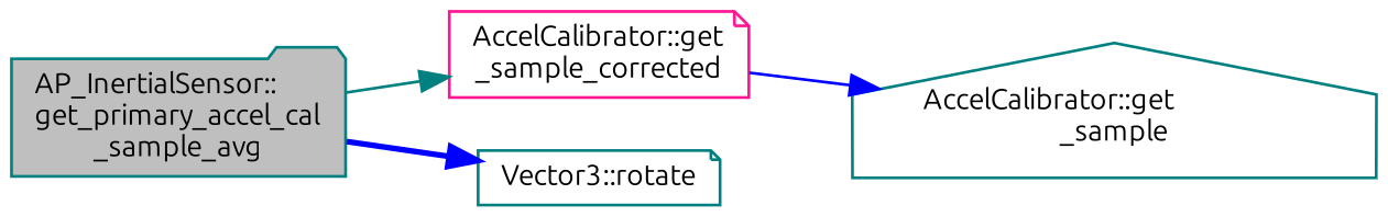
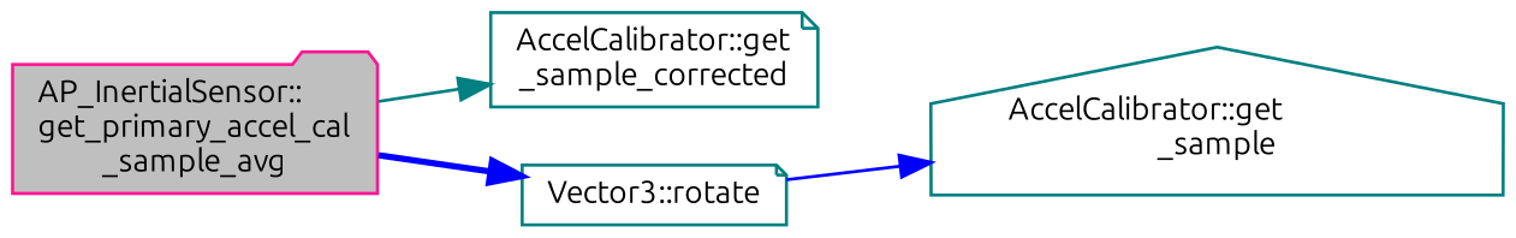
  digraph {
    fontname=Ubuntu
    rankdir=LR
    node [color=deeppink fillcolor=white fontname=Ubuntu fontsize=10 shape=note style=filled]
    edge [color=blue fontname=Ubuntu fontsize=10 labelfontname=Helvetica labelfontsize=10 style=solid]
-   n1 [color=teal fillcolor=grey75 fontcolor=black height=0.2 label="AP_InertialSensor::\lget_primary_accel_cal\l_sample_avg" shape=folder width=0.4]
-   n2 [height=0.2 label="AccelCalibrator::get\l_sample_corrected" width=0.4]
+   n1 [fillcolor=grey75 fontcolor=black height=0.2 label="AP_InertialSensor::\lget_primary_accel_cal\l_sample_avg" shape=folder width=0.4]
+   n2 [color=teal height=0.2 label="AccelCalibrator::get\l_sample_corrected" width=0.4]
    n3 [color=teal height=0.2 label="Vector3::rotate" width=0.4]
    n4 [color=teal height=0.2 label="AccelCalibrator::get\l_sample" shape=house width=0.4]
    n1 -> n2 [color=teal]
    n1 -> n3 [style=bold]
-   n2 -> n4
+   n3 -> n4
  }
